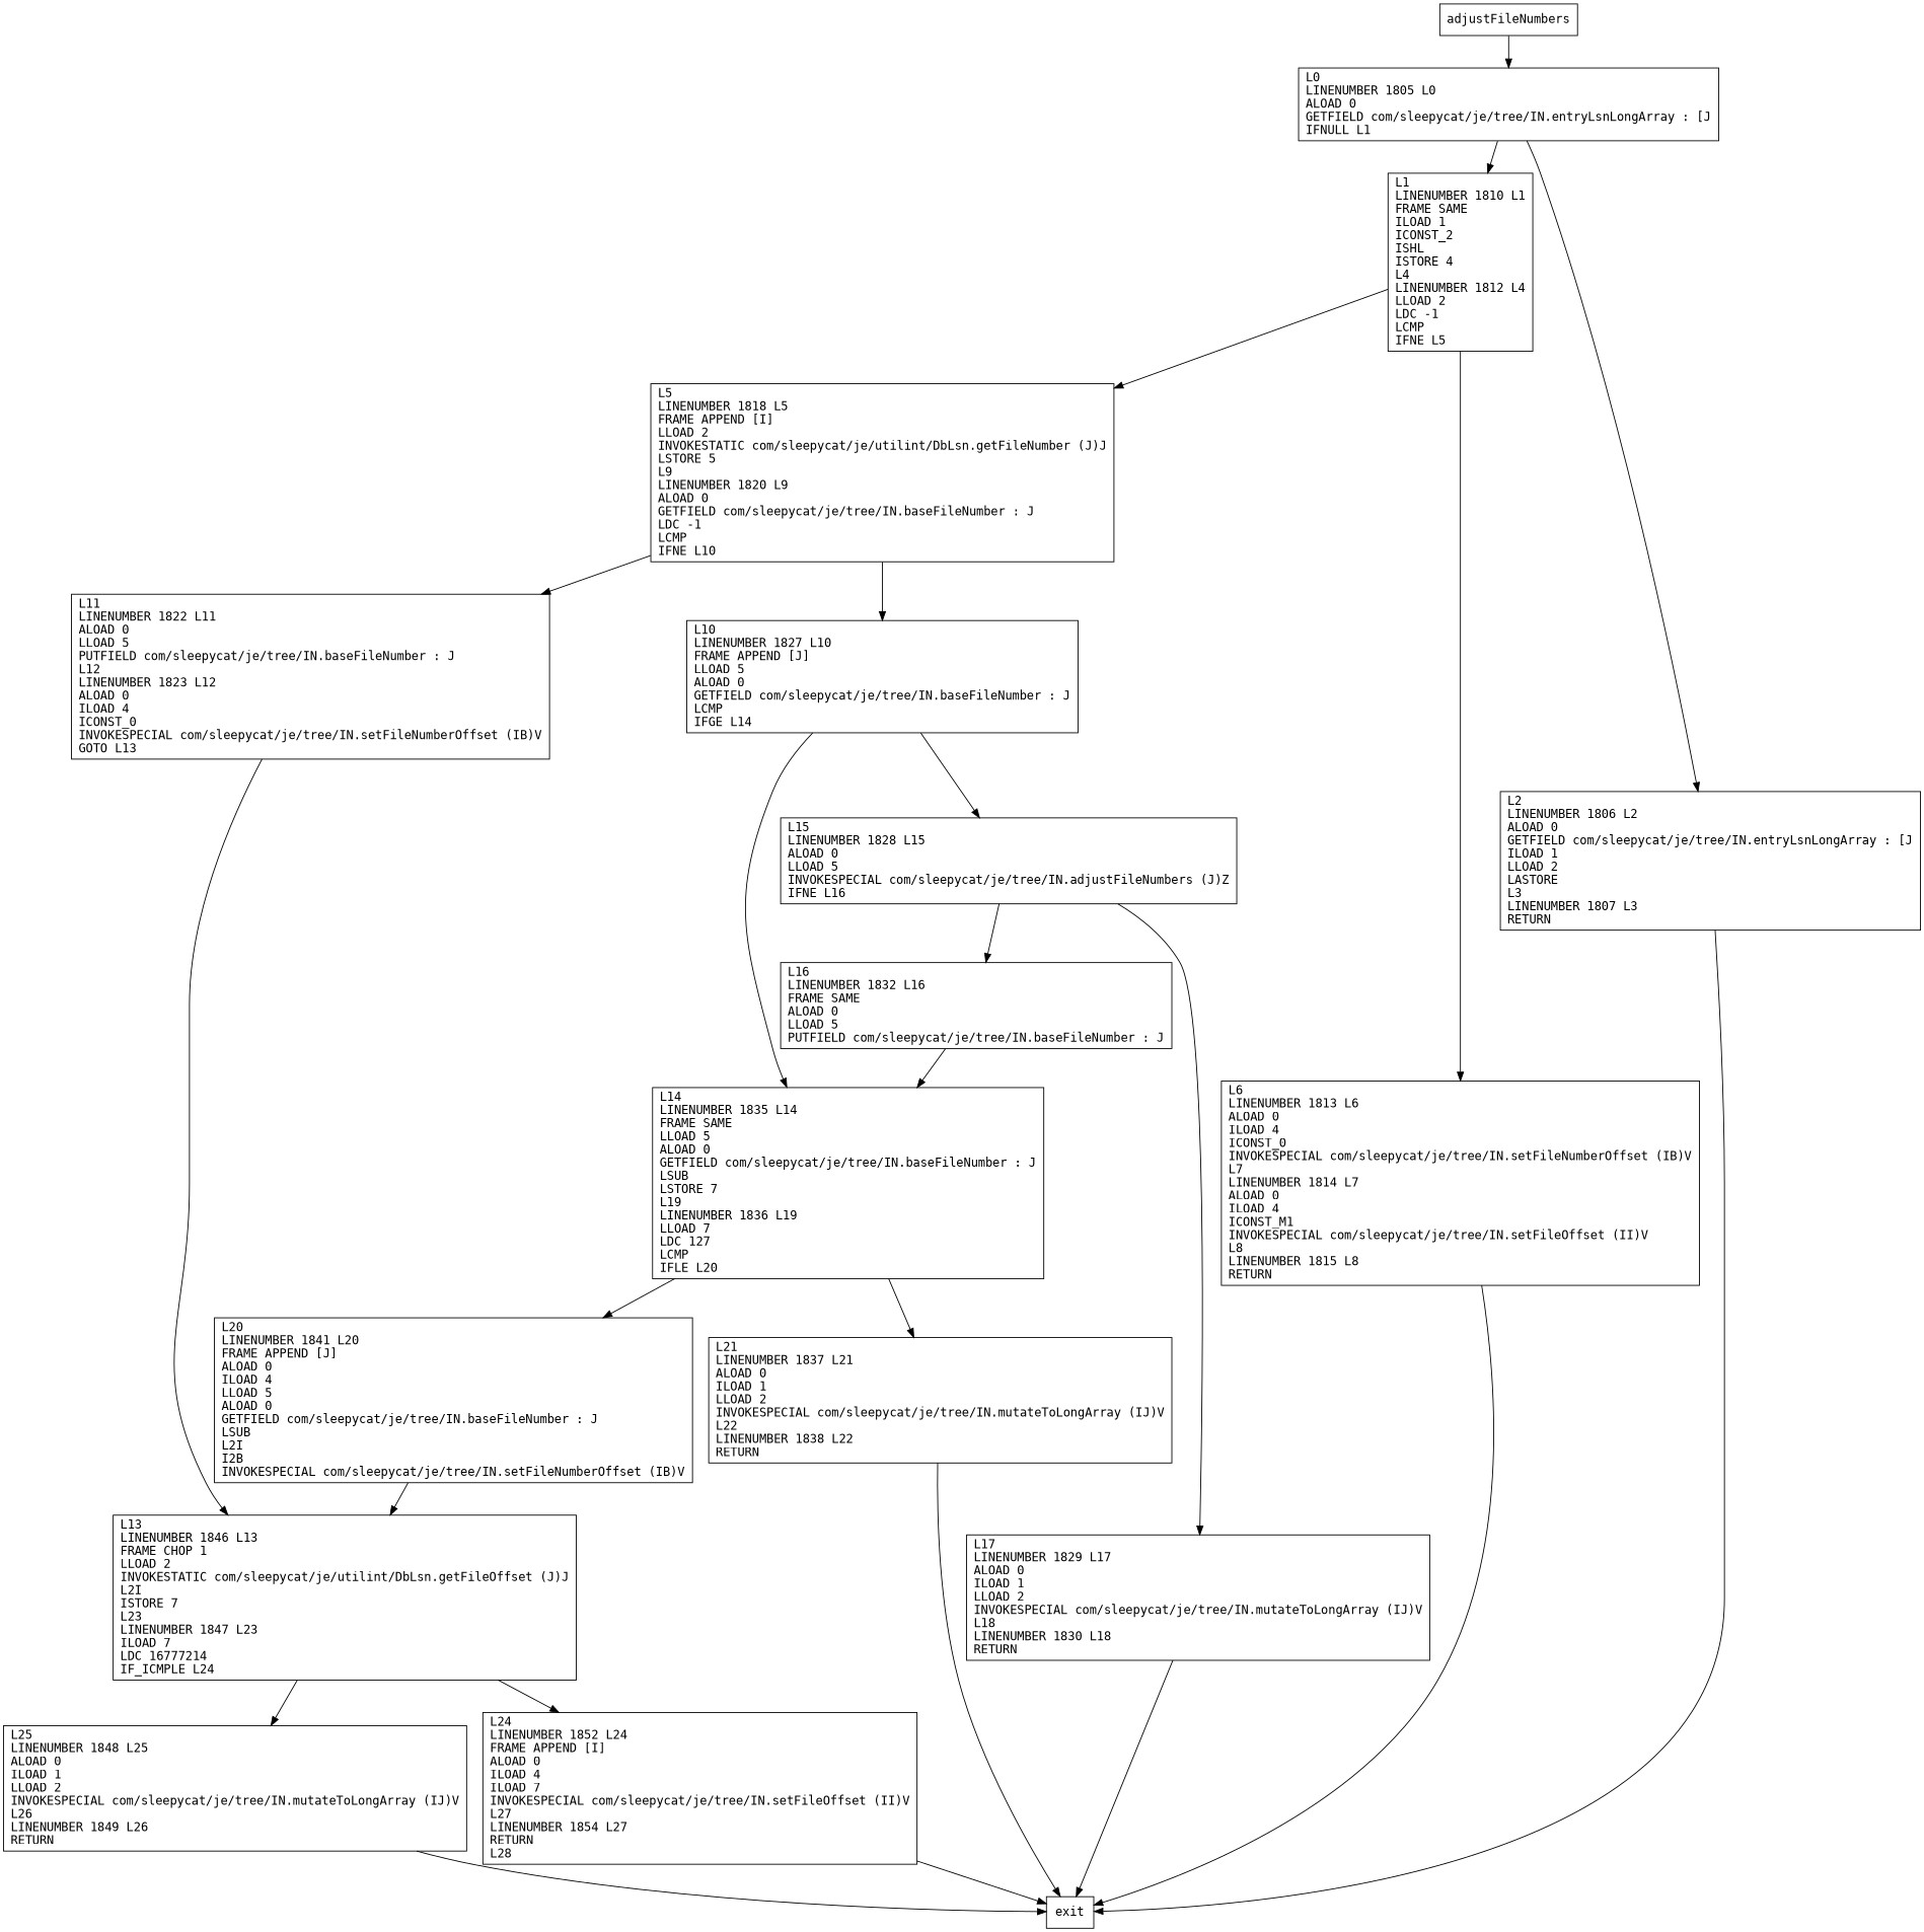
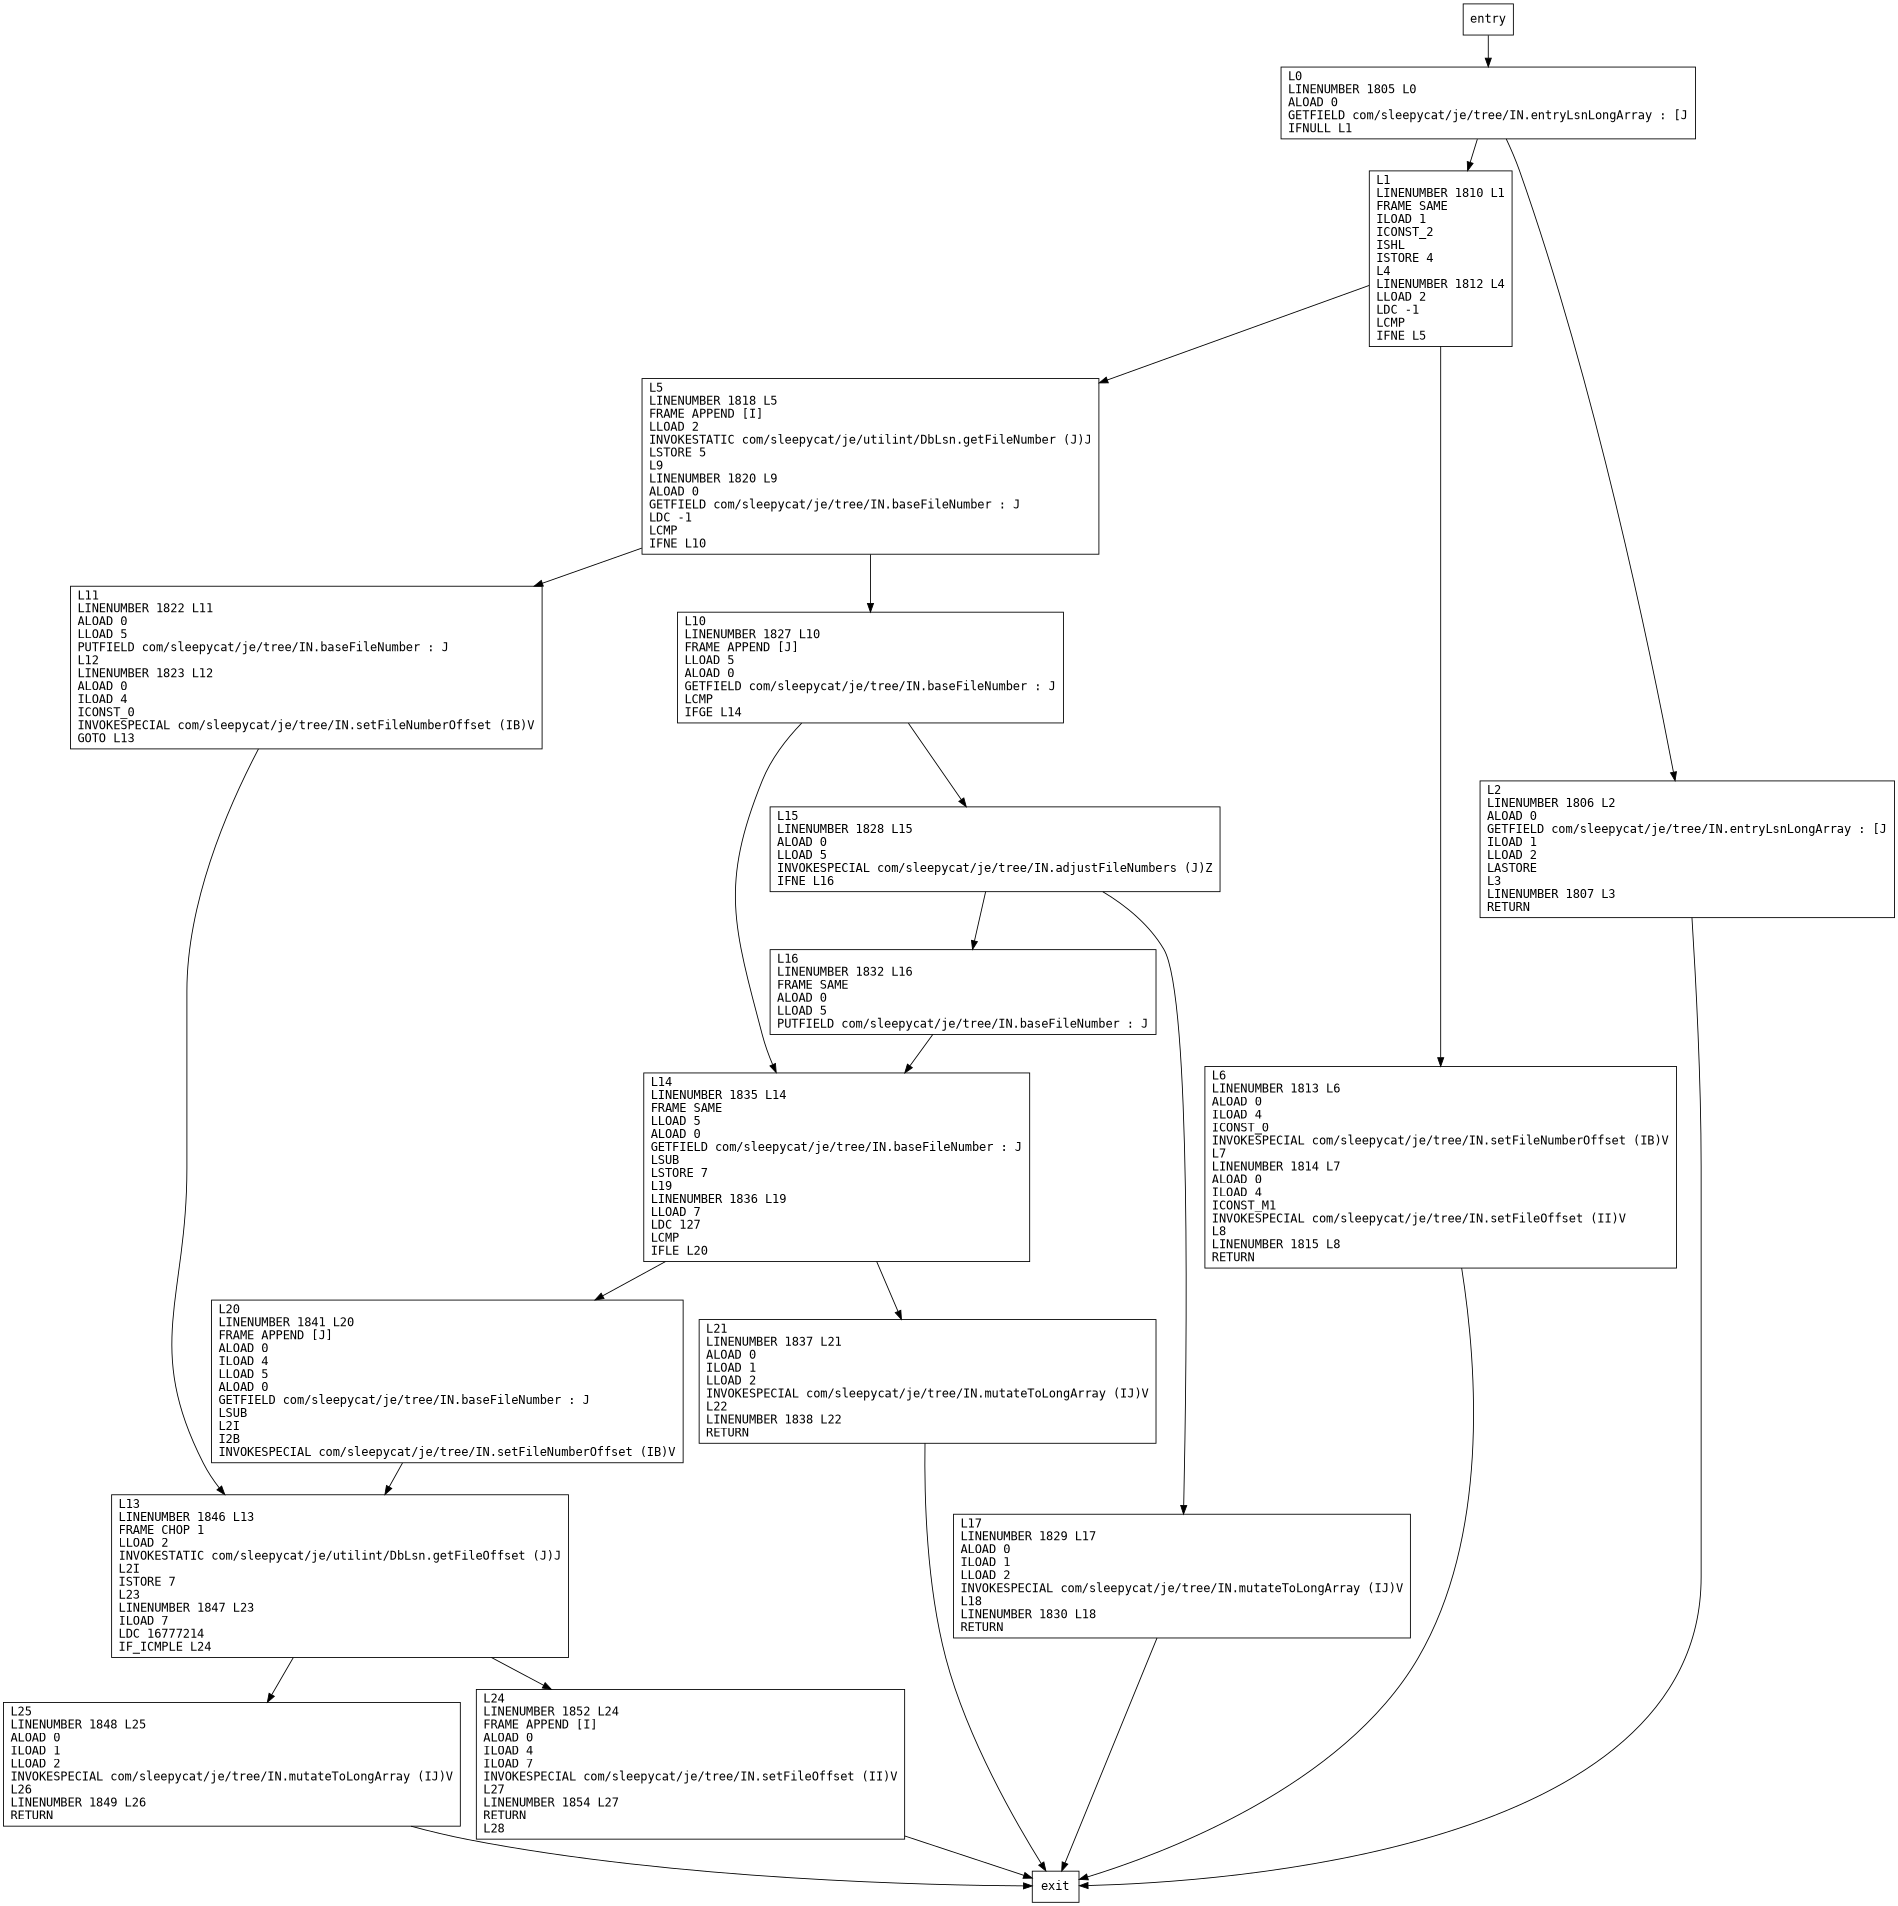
  digraph {
    fontname="DejaVu Sans Mono"
    node [shape=record fontname="DejaVu Sans Mono"]
    edge [fontname="DejaVu Sans Mono"]
    n1 [label="L6\lLINENUMBER 1813 L6\lALOAD 0\lILOAD 4\lICONST_0\lINVOKESPECIAL com/sleepycat/je/tree/IN.setFileNumberOffset (IB)V\lL7\lLINENUMBER 1814 L7\lALOAD 0\lILOAD 4\lICONST_M1\lINVOKESPECIAL com/sleepycat/je/tree/IN.setFileOffset (II)V\lL8\lLINENUMBER 1815 L8\lRETURN\l"]
    exit
    n3 [label="L14\lLINENUMBER 1835 L14\lFRAME SAME\lLLOAD 5\lALOAD 0\lGETFIELD com/sleepycat/je/tree/IN.baseFileNumber : J\lLSUB\lLSTORE 7\lL19\lLINENUMBER 1836 L19\lLLOAD 7\lLDC 127\lLCMP\lIFLE L20\l"]
    n4 [label="L21\lLINENUMBER 1837 L21\lALOAD 0\lILOAD 1\lLLOAD 2\lINVOKESPECIAL com/sleepycat/je/tree/IN.mutateToLongArray (IJ)V\lL22\lLINENUMBER 1838 L22\lRETURN\l"]
    n5 [label="L20\lLINENUMBER 1841 L20\lFRAME APPEND [J]\lALOAD 0\lILOAD 4\lLLOAD 5\lALOAD 0\lGETFIELD com/sleepycat/je/tree/IN.baseFileNumber : J\lLSUB\lL2I\lI2B\lINVOKESPECIAL com/sleepycat/je/tree/IN.setFileNumberOffset (IB)V\l"]
    n6 [label="L10\lLINENUMBER 1827 L10\lFRAME APPEND [J]\lLLOAD 5\lALOAD 0\lGETFIELD com/sleepycat/je/tree/IN.baseFileNumber : J\lLCMP\lIFGE L14\l"]
    n7 [label="L15\lLINENUMBER 1828 L15\lALOAD 0\lLLOAD 5\lINVOKESPECIAL com/sleepycat/je/tree/IN.adjustFileNumbers (J)Z\lIFNE L16\l"]
    n8 [label="L11\lLINENUMBER 1822 L11\lALOAD 0\lLLOAD 5\lPUTFIELD com/sleepycat/je/tree/IN.baseFileNumber : J\lL12\lLINENUMBER 1823 L12\lALOAD 0\lILOAD 4\lICONST_0\lINVOKESPECIAL com/sleepycat/je/tree/IN.setFileNumberOffset (IB)V\lGOTO L13\l"]
    n9 [label="L13\lLINENUMBER 1846 L13\lFRAME CHOP 1\lLLOAD 2\lINVOKESTATIC com/sleepycat/je/utilint/DbLsn.getFileOffset (J)J\lL2I\lISTORE 7\lL23\lLINENUMBER 1847 L23\lILOAD 7\lLDC 16777214\lIF_ICMPLE L24\l"]
    n10 [label="L16\lLINENUMBER 1832 L16\lFRAME SAME\lALOAD 0\lLLOAD 5\lPUTFIELD com/sleepycat/je/tree/IN.baseFileNumber : J\l"]
    n11 [label="L17\lLINENUMBER 1829 L17\lALOAD 0\lILOAD 1\lLLOAD 2\lINVOKESPECIAL com/sleepycat/je/tree/IN.mutateToLongArray (IJ)V\lL18\lLINENUMBER 1830 L18\lRETURN\l"]
    n12 [label="L25\lLINENUMBER 1848 L25\lALOAD 0\lILOAD 1\lLLOAD 2\lINVOKESPECIAL com/sleepycat/je/tree/IN.mutateToLongArray (IJ)V\lL26\lLINENUMBER 1849 L26\lRETURN\l"]
    n13 [label="L0\lLINENUMBER 1805 L0\lALOAD 0\lGETFIELD com/sleepycat/je/tree/IN.entryLsnLongArray : [J\lIFNULL L1\l"]
    n14 [label="L1\lLINENUMBER 1810 L1\lFRAME SAME\lILOAD 1\lICONST_2\lISHL\lISTORE 4\lL4\lLINENUMBER 1812 L4\lLLOAD 2\lLDC -1\lLCMP\lIFNE L5\l"]
    n15 [label="L2\lLINENUMBER 1806 L2\lALOAD 0\lGETFIELD com/sleepycat/je/tree/IN.entryLsnLongArray : [J\lILOAD 1\lLLOAD 2\lLASTORE\lL3\lLINENUMBER 1807 L3\lRETURN\l"]
    n16 [label="L5\lLINENUMBER 1818 L5\lFRAME APPEND [I]\lLLOAD 2\lINVOKESTATIC com/sleepycat/je/utilint/DbLsn.getFileNumber (J)J\lLSTORE 5\lL9\lLINENUMBER 1820 L9\lALOAD 0\lGETFIELD com/sleepycat/je/tree/IN.baseFileNumber : J\lLDC -1\lLCMP\lIFNE L10\l"]
    n17 [label="L24\lLINENUMBER 1852 L24\lFRAME APPEND [I]\lALOAD 0\lILOAD 4\lILOAD 7\lINVOKESPECIAL com/sleepycat/je/tree/IN.setFileOffset (II)V\lL27\lLINENUMBER 1854 L27\lRETURN\lL28\l"]
-   entry [label=adjustFileNumbers]
+   entry
    n1 -> exit
    n3 -> n4
    n3 -> n5
    n4 -> exit
    n5 -> n9
    n6 -> n3
    n6 -> n7
    n7 -> n10
    n7 -> n11
    n8 -> n9
    n9 -> n12
    n9 -> n17
    n10 -> n3
    n11 -> exit
    n12 -> exit
    n13 -> n14
    n13 -> n15
    n14 -> n1
    n14 -> n16
    n15 -> exit
    n16 -> n6
    n16 -> n8
    n17 -> exit
    entry -> n13
  }
